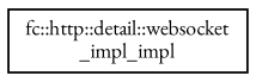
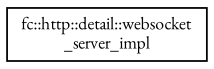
  digraph {
    rankdir=TB
    fontname="EB Garamond"
-   n1 [color=black fillcolor=white fontname="EB Garamond" fontsize=10 height=0.2 label="fc::http::detail::websocket\l_impl_impl" shape=record style=filled width=0.4]
+   n1 [color=black fillcolor=white fontname="EB Garamond" fontsize=10 height=0.2 label="fc::http::detail::websocket\l_server_impl" shape=record style=filled width=0.4]
  }
